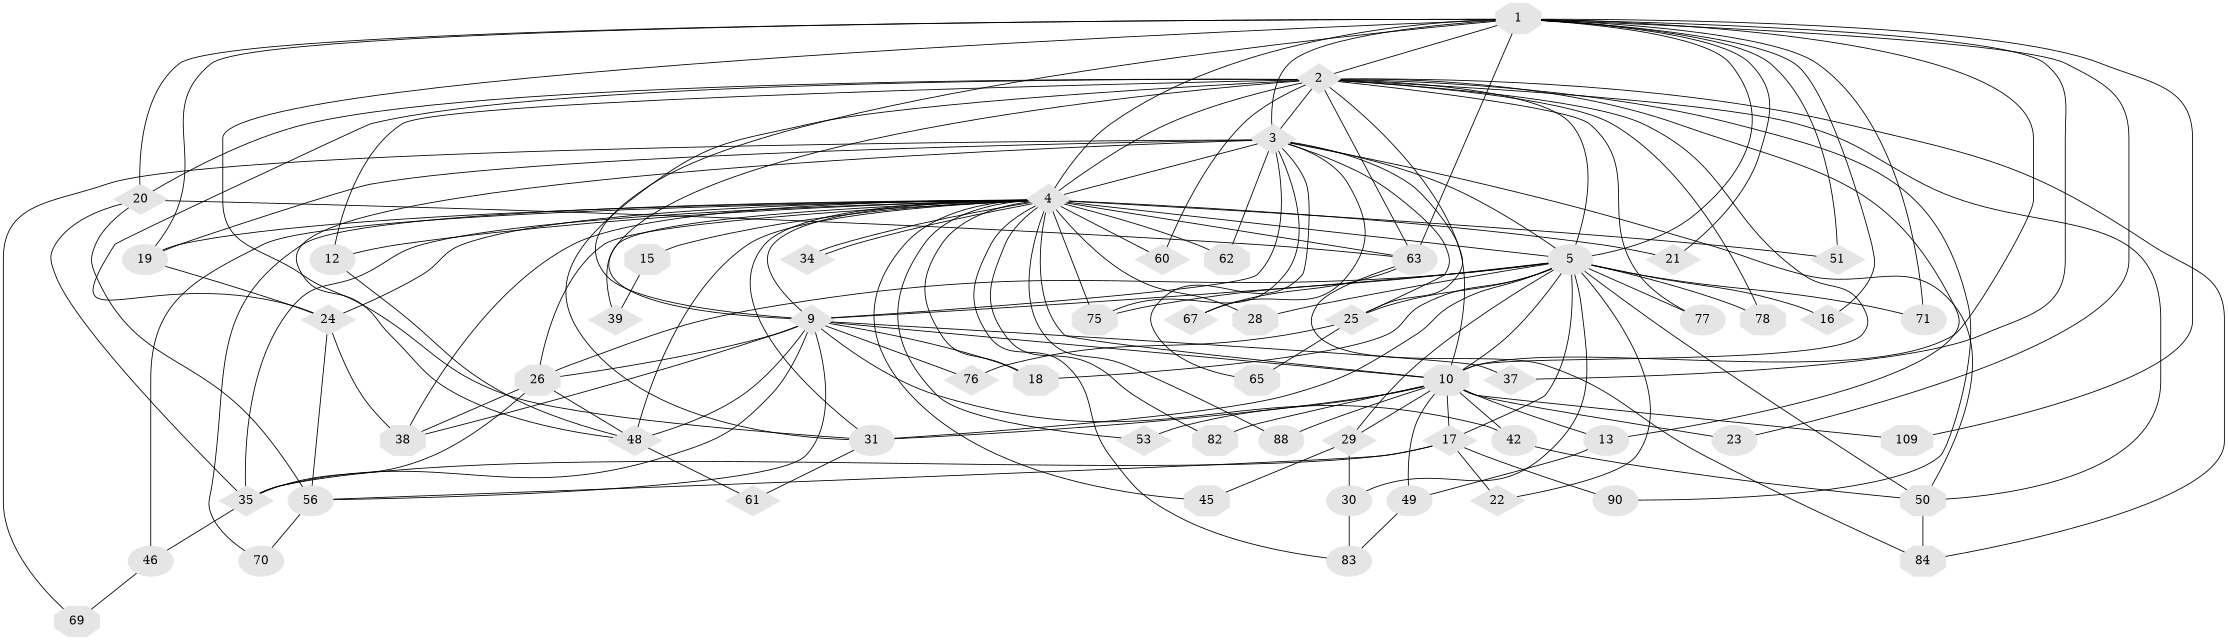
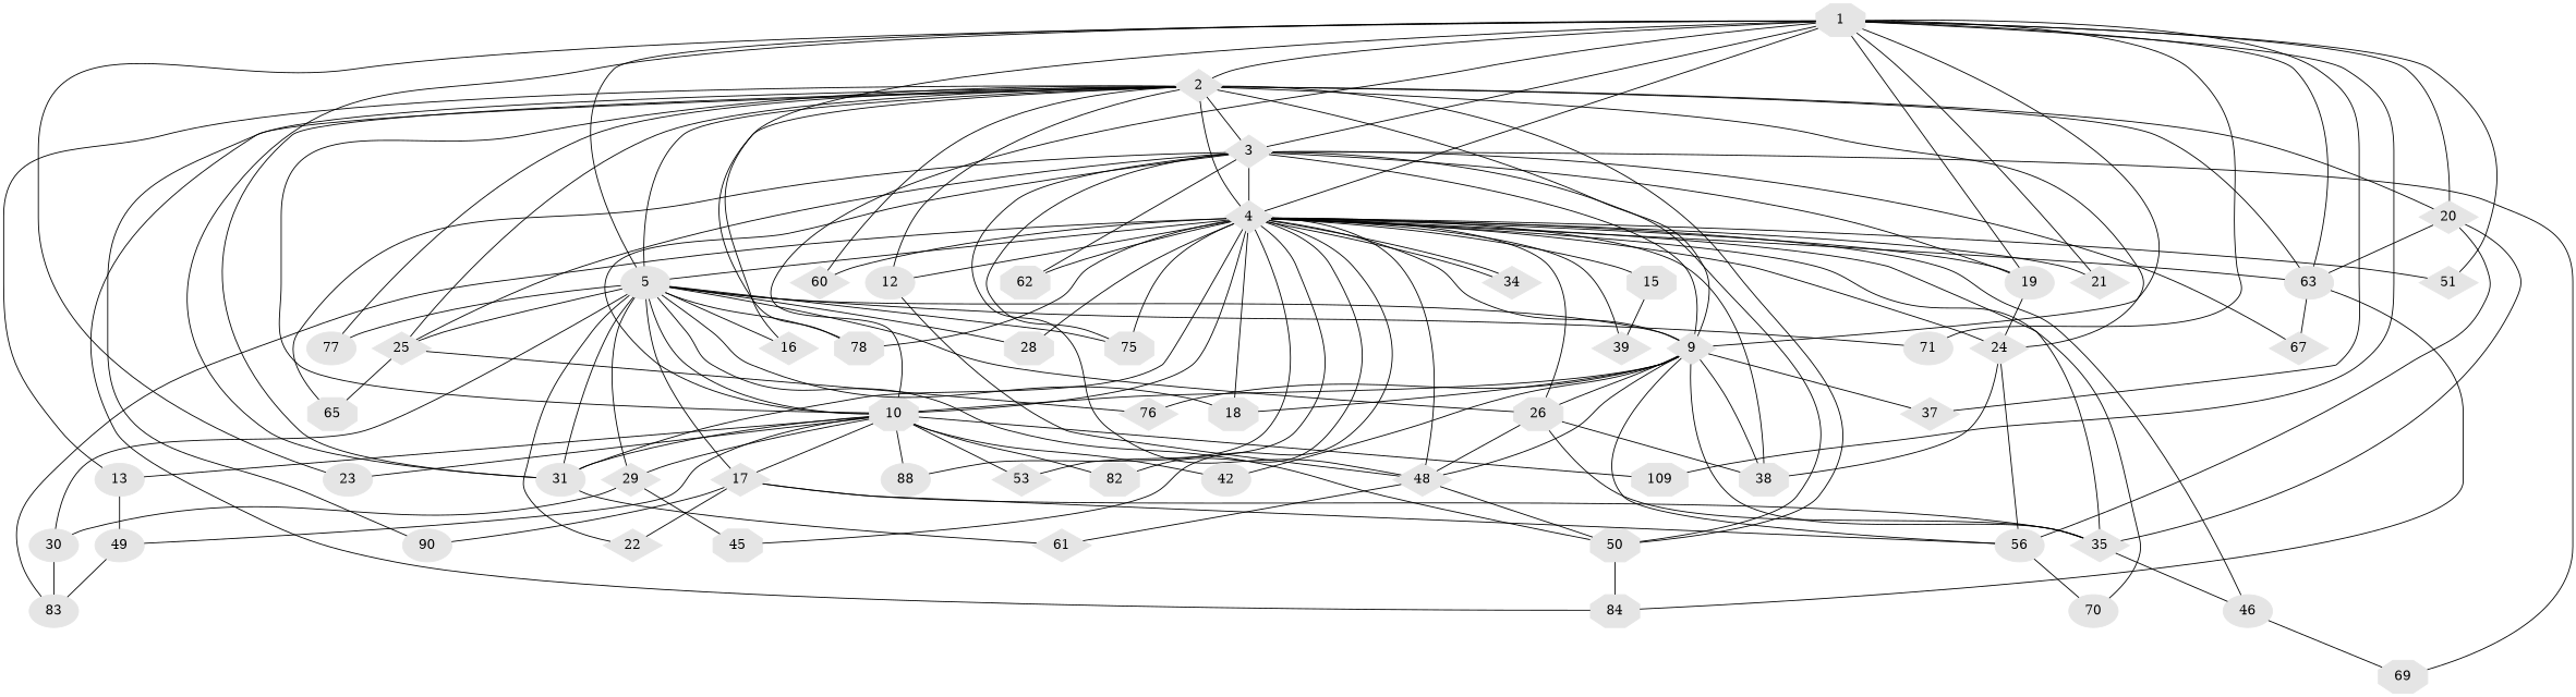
  graph {
    node [color=gray90 shape=diamond style=filled]
    2 [super="+6+14"]
    3 [super="+85+8"]
    4 [super="+91+64+44+41+7+95"]
    5 [shape=ellipse super="+47+57+58"]
    9
    10 [shape=octagon]
    20
    31 [shape=ellipse super="+73+40+78"]
    63 [shape=ellipse super="+99+97"]
    12 [shape=ellipse]
    13 [shape=ellipse]
    24 [super="+89"]
    25 [super="+66+74"]
    50 [shape=octagon super="+102"]
    60
    77 [shape=ellipse]
    n17 [label=78 shape=octagon super="+92"]
    84 [shape=octagon]
    90 [shape=ellipse]
    1 [shape=octagon]
    16
    19 [shape=ellipse super="+107"]
    21
    23 [shape=ellipse]
    37
    51
    71 [shape=ellipse]
    109 [shape=octagon]
    48 [super="+116+52+93"]
    62 [shape=octagon]
    65 [shape=octagon]
    67
    69 [shape=octagon]
    75 [shape=octagon super="+96"]
    15 [shape=octagon]
    18 [shape=octagon]
    26 [shape=octagon super="+94+68"]
    28 [shape=octagon]
    34
    35
    38 [shape=octagon super="+72"]
    39
    45 [shape=octagon]
    46 [shape=ellipse]
    53
    70 [shape=ellipse]
    82 [shape=octagon]
    83 [shape=ellipse super="+105"]
    88 [shape=ellipse]
    17
    22
    29
    30 [shape=ellipse]
    42 [shape=ellipse]
    56 [shape=ellipse super="+103+59"]
    76
    49 [shape=ellipse]
    61
    2 -- 3 [weight=4]
    2 -- 4 [weight=6]
    2 -- 5 [weight=2]
    2 -- 9 [weight=2]
    2 -- 10 [weight=3]
    2 -- 20
    2 -- 31
    2 -- 63
    2 -- 12
    2 -- 13
    2 -- 24
    2 -- 25
    2 -- 50
    2 -- 60
    2 -- 77
    2 -- n17
    2 -- 84
    2 -- 90
    3 -- 4 [weight=9]
-   3 -- 5 [weight=2]
    3 -- 9 [weight=2]
    3 -- 10 [weight=2]
    3 -- 25
    3 -- 50
    3 -- 19
    3 -- 48
    3 -- 62
    3 -- 65
    3 -- 67
    3 -- 69
    3 -- 75
    4 -- 5 [weight=4]
    4 -- 9 [weight=2]
    4 -- 10 [weight=7]
    4 -- 31
    4 -- 63
    4 -- 12
    4 -- 24
    4 -- 60
+   4 -- n17
    4 -- 19
    4 -- 21
    4 -- 51 [weight=2]
    4 -- 48 [weight=2]
    4 -- 62
    4 -- 75
    4 -- 15
    4 -- 18
    4 -- 26 [weight=2]
    4 -- 28
    4 -- 34
    4 -- 34
    4 -- 35
    4 -- 38
    4 -- 39
    4 -- 45
    4 -- 46
    4 -- 53
    4 -- 70
    4 -- 82
    4 -- 83
    4 -- 88
    5 -- 9 [weight=2]
    5 -- 10
    5 -- 31 [weight=2]
    5 -- 25 [weight=2]
    5 -- 50
    5 -- 77
    5 -- n17
    5 -- 16
    5 -- 71
    5 -- 75
    5 -- 18
    5 -- 26
    5 -- 28
    5 -- 17 [weight=2]
    5 -- 22
    5 -- 29
    5 -- 30
    9 -- 10
    9 -- 37
    9 -- 48
    9 -- 18
    9 -- 26
    9 -- 35
    9 -- 38
    9 -- 42
    9 -- 56
    9 -- 76
    10 -- 31 [weight=2]
    10 -- 13
    10 -- 23
    10 -- 109
    10 -- 53
    10 -- 82
    10 -- 88
    10 -- 17
    10 -- 29
    10 -- 42
    10 -- 49
    20 -- 63
    20 -- 35
    20 -- 56
    31 -- 61
    63 -- 84
    63 -- 67
    12 -- 48
    13 -- 49
    24 -- 38
    24 -- 56
    25 -- 65
    25 -- 76
    50 -- 84
    1 -- 2 [weight=2]
    1 -- 3 [weight=2]
    1 -- 4 [weight=3]
    1 -- 5 [weight=2]
    1 -- 9
    1 -- 10
    1 -- 20
    1 -- 31
    1 -- 63
    1 -- 16
    1 -- 19
    1 -- 21
    1 -- 23
    1 -- 37
    1 -- 51
    1 -- 71
    1 -- 109
    19 -- 24
-   42 -- 50
+   48 -- 50
    48 -- 61
    15 -- 39
    26 -- 48
    26 -- 35
    26 -- 38
    35 -- 46
    46 -- 69
    17 -- 90
    17 -- 35
    17 -- 22
    17 -- 56
    29 -- 45
    29 -- 30
    30 -- 83
    56 -- 70
    49 -- 83
  }
